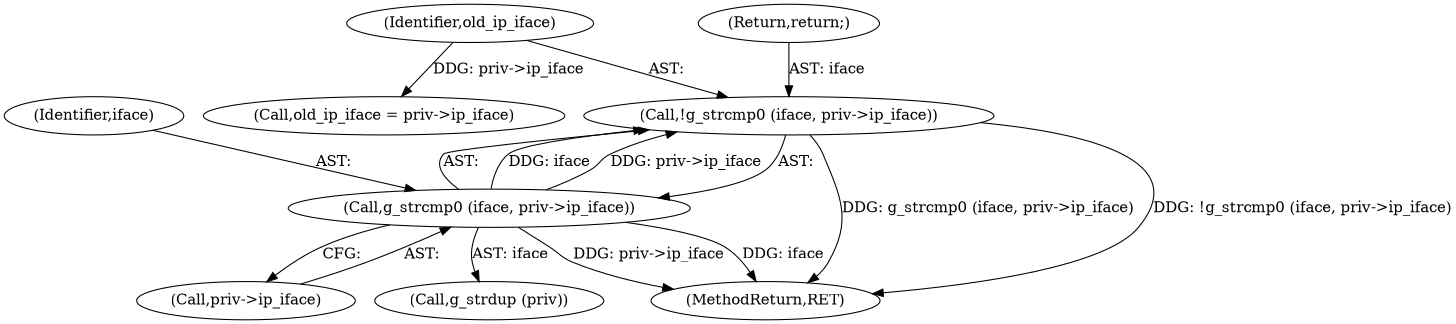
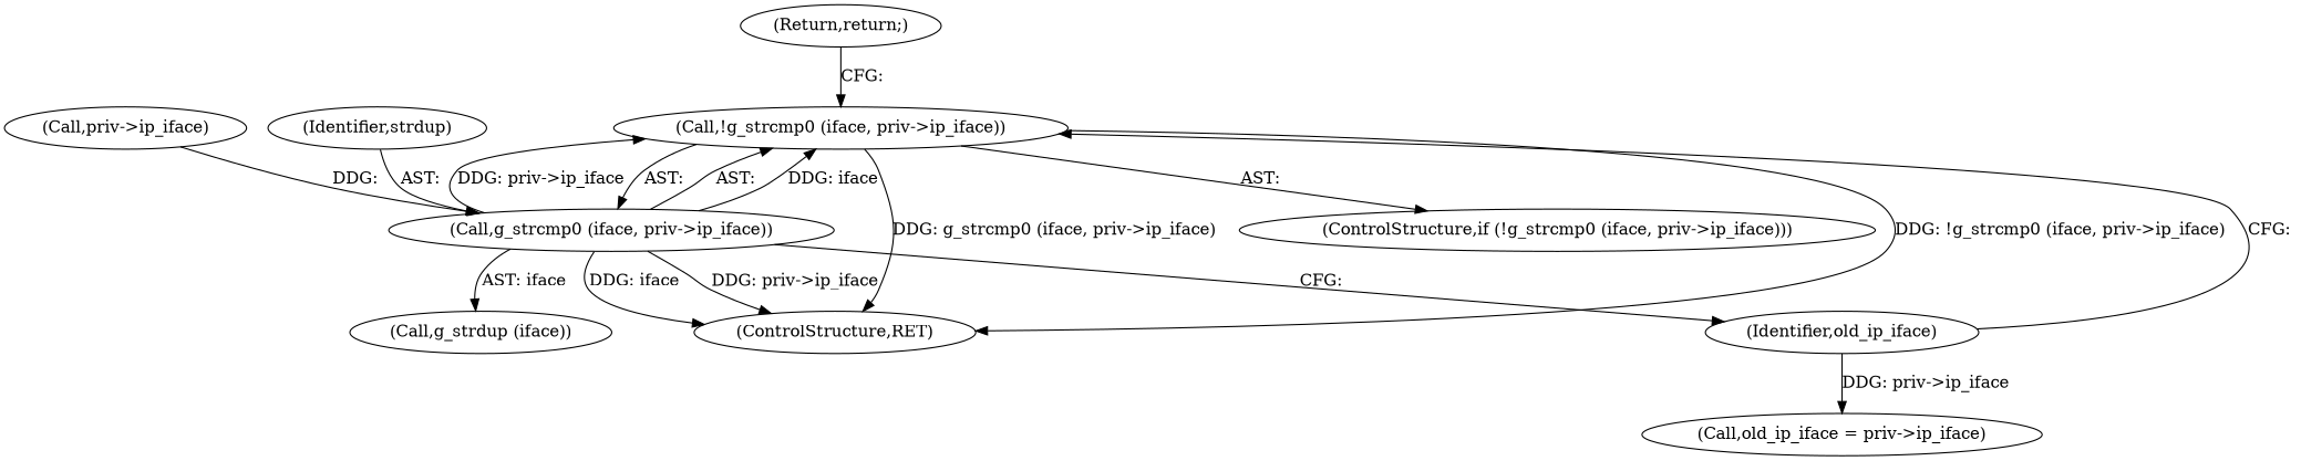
  digraph {
    n1 [label="(Call,!g_strcmp0 (iface, priv->ip_iface))"]
    n2 [label="(Call,g_strcmp0 (iface, priv->ip_iface))"]
-   n3 [label="(MethodReturn,RET)"]
+   n3 [label="(ControlStructure,RET)"]
+   n4 [label="(ControlStructure,if (!g_strcmp0 (iface, priv->ip_iface)))"]
    n5 [label="(Call,priv->ip_iface)"]
-   n6 [label="(Call,g_strdup (priv))"]
+   n6 [label="(Call,g_strdup (iface))"]
    n7 [label="(Call,old_ip_iface = priv->ip_iface)"]
    n8 [label="(Identifier,old_ip_iface)"]
-   n9 [label="(Identifier,iface)"]
+   n9 [label="(Identifier,strdup)"]
    n10 [label="(Return,return;)"]
    n1 -> n2 [label="AST: "]
    n1 -> n3 [label="DDG: g_strcmp0 (iface, priv->ip_iface)"]
    n1 -> n3 [label="DDG: !g_strcmp0 (iface, priv->ip_iface)"]
+   n1 -> n4 [label="AST: "]
    n2 -> n1 [label="AST: "]
    n2 -> n1 [label="DDG: iface"]
    n2 -> n1 [label="DDG: priv->ip_iface"]
    n2 -> n3 [label="DDG: priv->ip_iface"]
    n2 -> n3 [label="DDG: iface"]
-   n2 -> n5 [label="CFG: "]
+   n2 -> n8 [label="CFG: "]
    n2 -> n6 [label="AST: iface"]
-   n5 -> n2 [label="AST: "]
-   n8 -> n1 [label="AST: "]
+   n5 -> n2 [label="DDG: "]
+   n8 -> n1 [label="CFG: "]
    n8 -> n7 [label="DDG: priv->ip_iface"]
    n9 -> n2 [label="AST: "]
-   n10 -> n1 [label="AST: iface"]
+   n10 -> n1 [label="CFG: "]
  }
